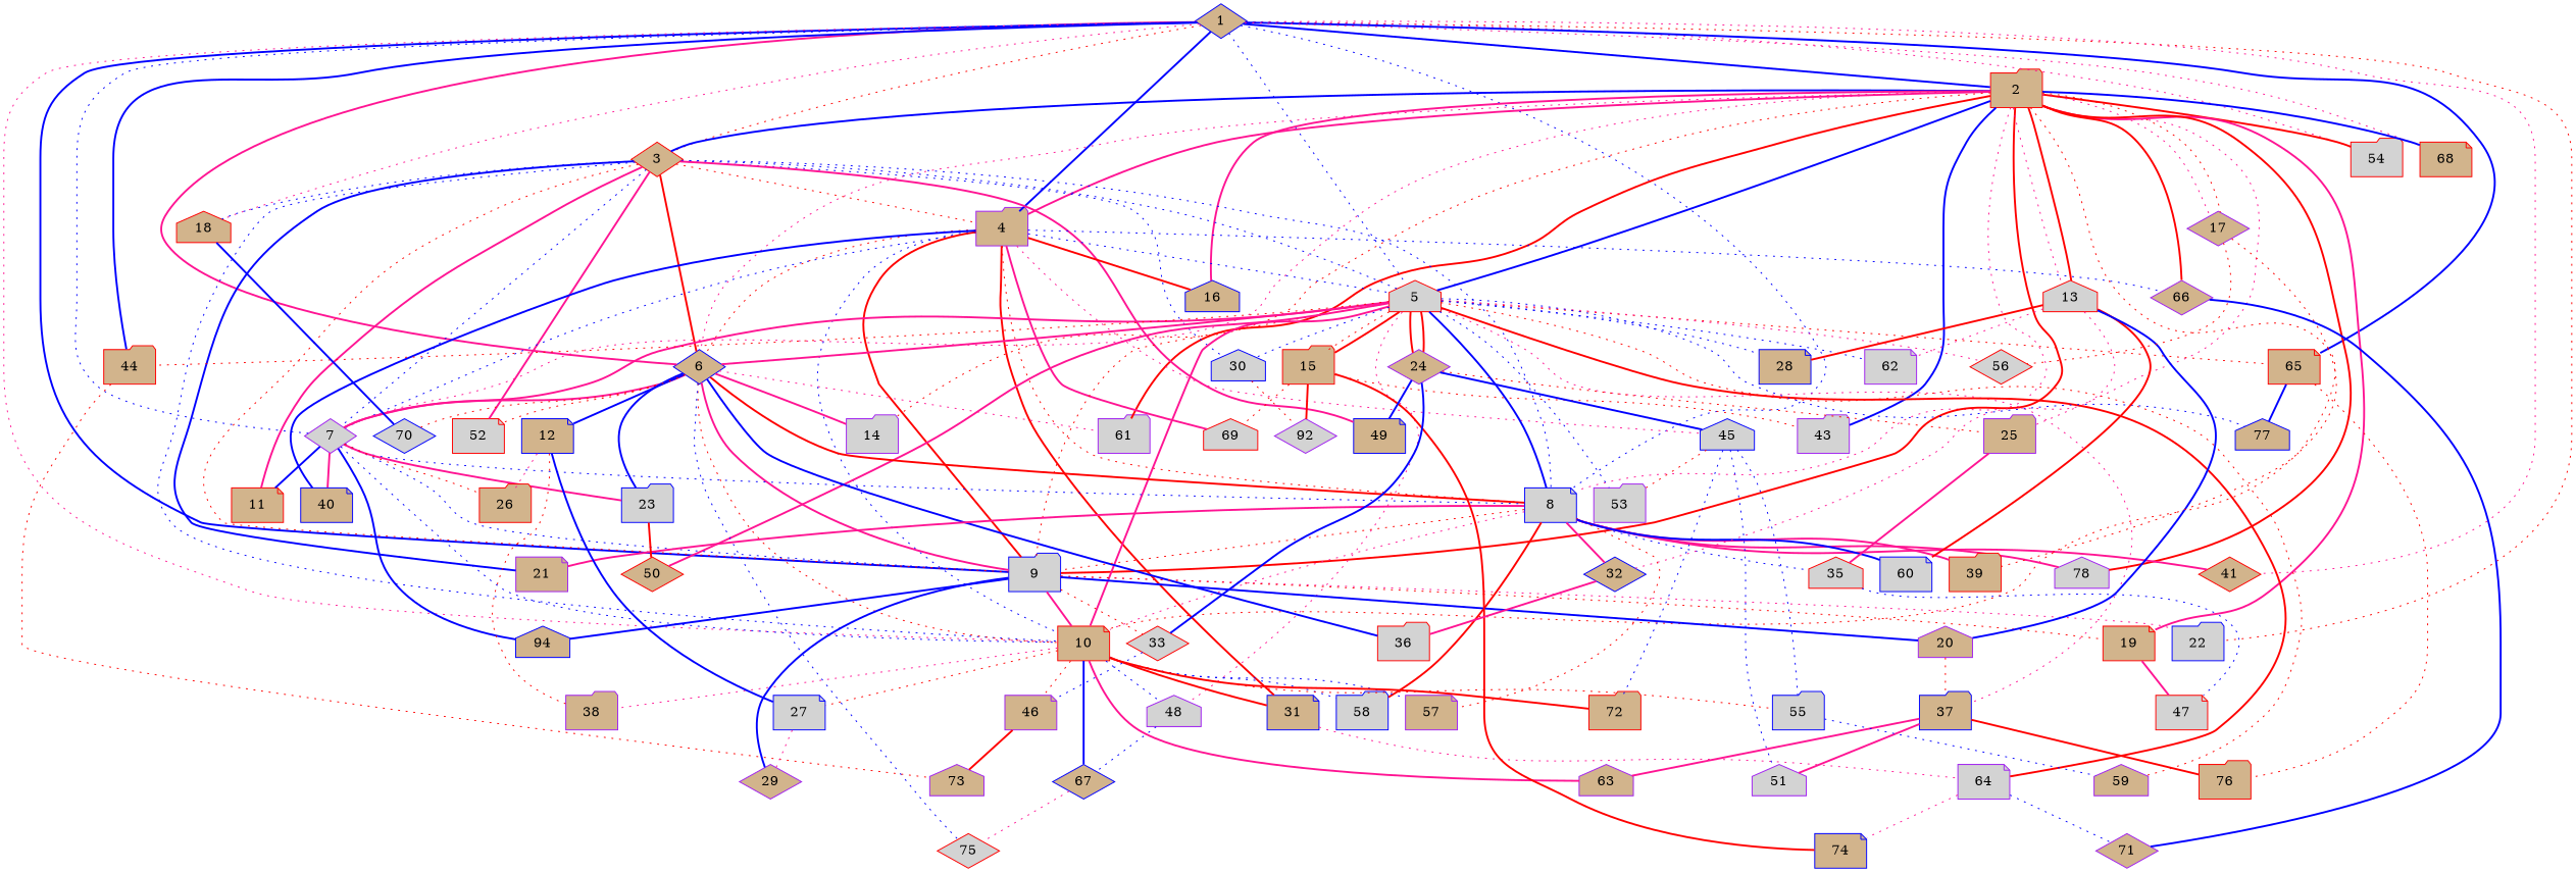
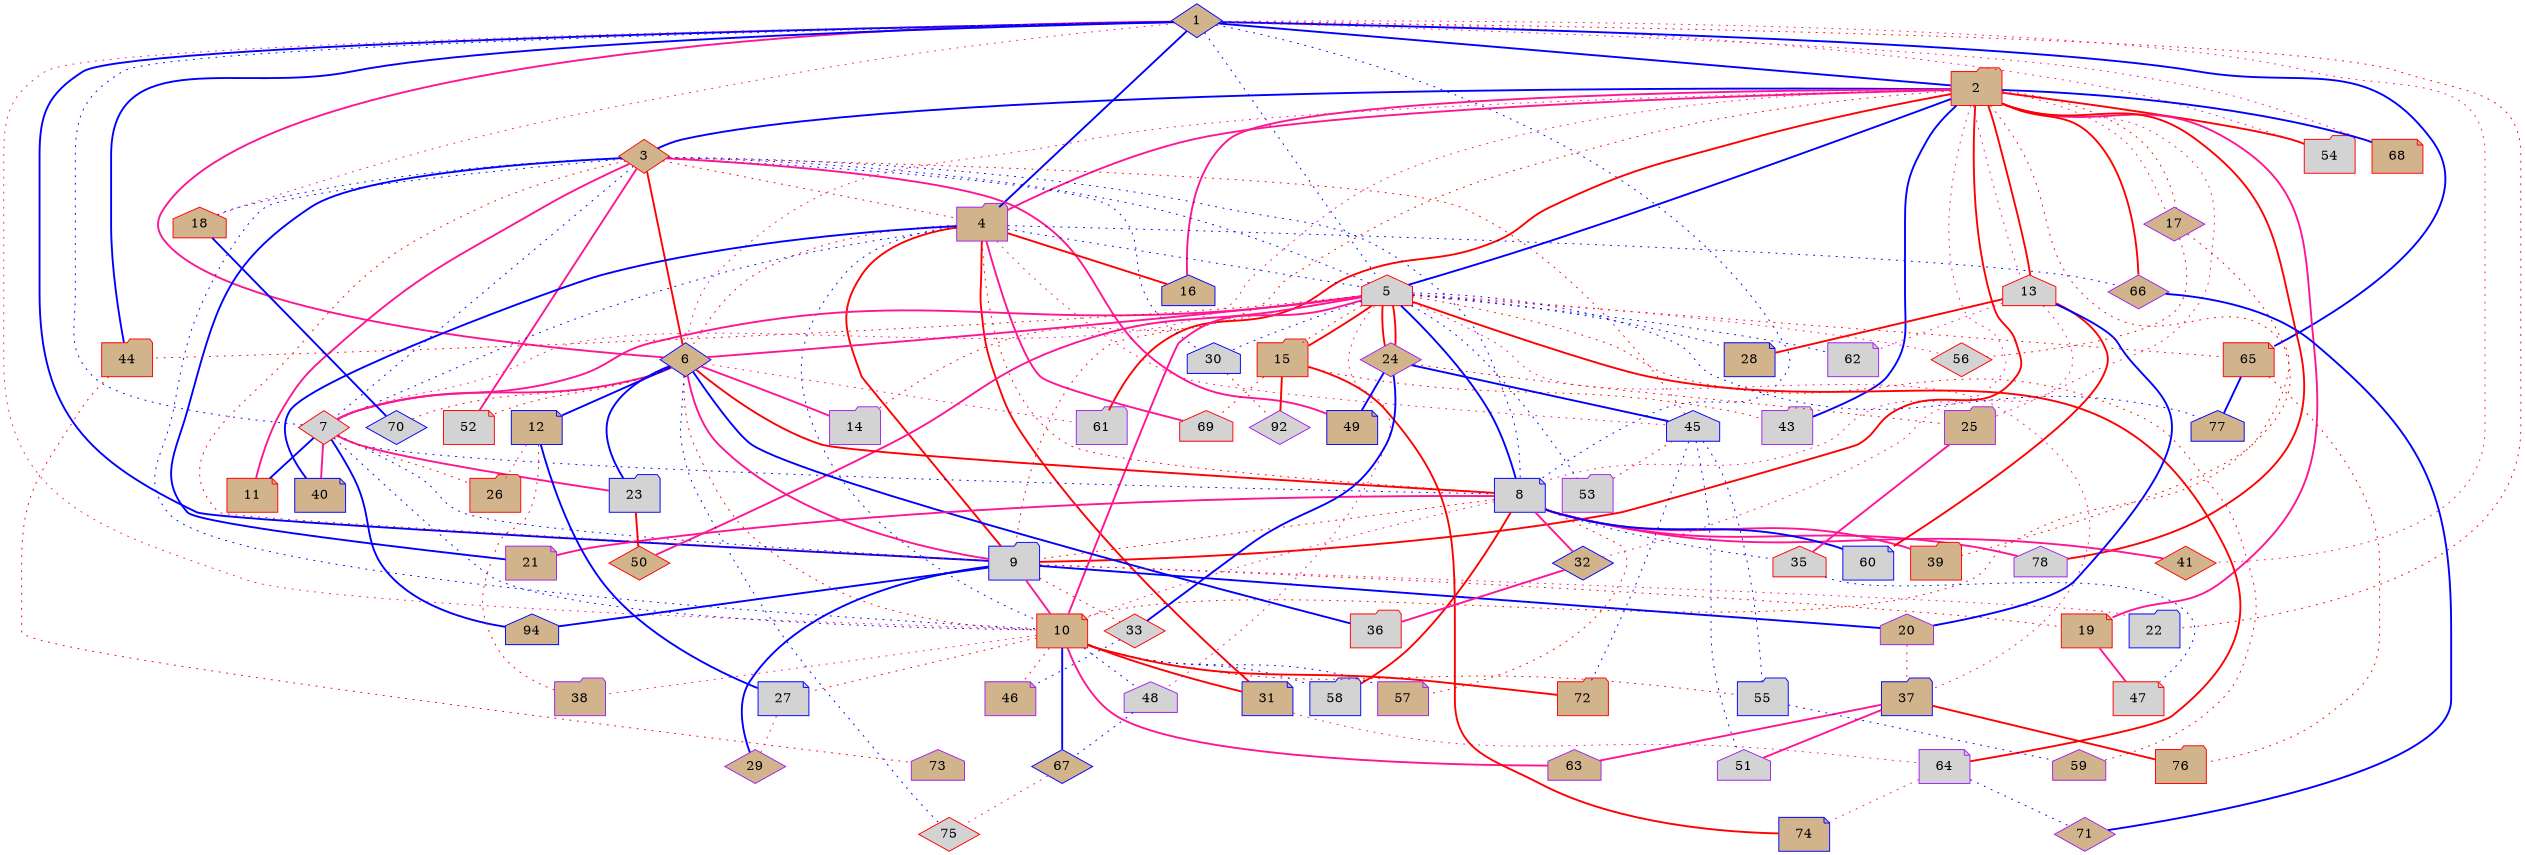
  graph {
    node [color=red fillcolor=tan shape=folder style=filled]
    edge [color=blue style=dotted]
    1 [color=blue shape=diamond]
    2
    3 [shape=diamond]
    4 [color=purple]
    5 [fillcolor=lightgrey shape=house]
    6 [color=blue shape=diamond]
-   7 [color=purple fillcolor=lightgrey shape=diamond]
+   7 [fillcolor=lightgrey shape=diamond]
    8 [color=blue fillcolor=lightgrey shape=note]
    9 [color=blue fillcolor=lightgrey]
    10 [shape=note]
    18 [shape=house]
    22 [color=blue fillcolor=lightgrey]
    41 [shape=diamond]
    44
    54 [fillcolor=lightgrey]
    65 [shape=note]
    68 [shape=note]
    13 [fillcolor=lightgrey shape=house]
    14 [color=purple fillcolor=lightgrey]
    16 [color=blue shape=house]
    17 [color=purple shape=diamond]
    19 [shape=note]
    25 [color=purple]
    43 [color=purple fillcolor=lightgrey]
    61 [color=purple fillcolor=lightgrey]
    66 [color=purple shape=diamond]
    78 [color=purple fillcolor=lightgrey shape=house]
    11 [shape=note]
    21 [color=purple shape=note]
    30 [color=blue fillcolor=lightgrey shape=house]
    49 [color=blue shape=note]
    52 [fillcolor=lightgrey shape=note]
    31 [color=blue shape=note]
    40 [color=blue shape=note]
    45 [color=blue fillcolor=lightgrey shape=house]
    69 [fillcolor=lightgrey shape=house]
    15
    24 [color=purple shape=diamond]
    28 [color=blue shape=note]
    37 [color=blue]
    48 [color=purple fillcolor=lightgrey shape=house]
    50 [shape=diamond]
    53 [color=purple fillcolor=lightgrey]
    56 [fillcolor=lightgrey shape=diamond]
    59 [color=purple shape=house]
    62 [color=purple fillcolor=lightgrey shape=note]
    64 [color=purple fillcolor=lightgrey shape=note]
    77 [color=blue shape=house]
    12 [color=blue shape=note]
    23 [color=blue fillcolor=lightgrey]
    36 [fillcolor=lightgrey]
    70 [color=blue fillcolor=lightgrey shape=diamond]
    75 [fillcolor=lightgrey shape=diamond]
    26
    n55 [color=blue label=94 shape=house]
    32 [color=blue shape=diamond]
    35 [fillcolor=lightgrey shape=house]
    39
    57 [color=purple shape=note]
    58 [color=blue fillcolor=lightgrey]
    60 [color=blue fillcolor=lightgrey shape=note]
    20 [color=purple shape=house]
    29 [color=purple shape=diamond]
    33 [fillcolor=lightgrey shape=diamond]
    27 [color=blue fillcolor=lightgrey shape=note]
    38 [color=purple]
    46 [color=purple shape=note]
    55 [color=blue fillcolor=lightgrey]
    63 [color=purple shape=house]
    67 [color=blue shape=diamond]
    72
    73 [color=purple shape=house]
    76
    47 [fillcolor=lightgrey shape=note]
    71 [color=purple shape=diamond]
    n76 [color=purple fillcolor=lightgrey label=92 shape=diamond]
    51 [color=purple fillcolor=lightgrey shape=house]
    74 [color=blue shape=note]
    1 -- 2 [style=bold]
-   1 -- 3 [color=red]
+   45 -- 3 [color=red]
    1 -- 4 [style=bold]
    1 -- 5
    1 -- 6 [color=deeppink style=bold]
    1 -- 7
    1 -- 8
    1 -- 9 [style=bold]
    1 -- 10 [color=deeppink]
    1 -- 18 [color=deeppink]
    1 -- 22 [color=red]
    1 -- 41 [color=deeppink]
    1 -- 44 [style=bold]
    1 -- 54 [color=deeppink]
    1 -- 65 [style=bold]
    1 -- 68 [color=deeppink]
    2 -- 3 [style=bold]
    2 -- 4 [color=deeppink style=bold]
    2 -- 5 [style=bold]
    2 -- 6 [color=deeppink]
    2 -- 7 [color=deeppink]
    2 -- 8 [color=deeppink]
    2 -- 9 [color=red style=bold]
    2 -- 10 [color=red]
    2 -- 54 [color=red style=bold]
    2 -- 68 [style=bold]
    2 -- 13 [color=deeppink]
    2 -- 13 [color=red style=bold]
    2 -- 14 [color=red]
    2 -- 16 [color=deeppink style=bold]
    2 -- 17 [color=deeppink]
    2 -- 17 [color=red]
    2 -- 19 [color=deeppink style=bold]
    2 -- 25 [color=deeppink]
    2 -- 43 [style=bold]
    2 -- 61 [color=red style=bold]
    2 -- 66 [color=red style=bold]
    2 -- 78 [color=red style=bold]
    3 -- 4 [color=red]
    3 -- 5
    3 -- 6 [color=red style=bold]
    3 -- 7
    3 -- 8
    3 -- 9 [color=red]
    3 -- 10
    3 -- 18
    3 -- 11 [color=deeppink style=bold]
    3 -- 21 [style=bold]
    3 -- 30
    3 -- 49 [color=deeppink style=bold]
    3 -- 52 [color=deeppink style=bold]
    4 -- 5
    4 -- 6 [color=red]
    4 -- 7
    4 -- 8 [color=red]
    4 -- 9 [color=red style=bold]
    4 -- 10
    4 -- 16 [color=red style=bold]
    4 -- 66
    4 -- 31 [color=red style=bold]
    4 -- 40 [style=bold]
    4 -- 45 [color=deeppink]
    4 -- 69 [color=deeppink style=bold]
    5 -- 6 [color=deeppink style=bold]
    5 -- 7 [color=deeppink style=bold]
    5 -- 8 [style=bold]
    5 -- 9 [color=red]
    5 -- 10 [color=deeppink style=bold]
    5 -- 44 [color=red]
    5 -- 65 [color=red]
    5 -- 30
    5 -- 15 [color=red]
    5 -- 15 [color=red style=bold]
    5 -- 24 [color=red style=bold]
    5 -- 24 [color=red style=bold]
    5 -- 28
    5 -- 37 [color=deeppink]
    5 -- 48 [color=deeppink]
    5 -- 50 [color=deeppink style=bold]
    5 -- 53
    5 -- 56 [color=deeppink]
    5 -- 59 [color=red]
    5 -- 62
    5 -- 64 [color=red style=bold]
    5 -- 77
    6 -- 7 [color=deeppink style=bold]
    6 -- 8 [color=red style=bold]
    6 -- 9 [color=deeppink style=bold]
    6 -- 10 [color=red]
    6 -- 14 [color=deeppink style=bold]
    6 -- 61 [color=deeppink]
    6 -- 52 [color=red]
    6 -- 12 [style=bold]
    6 -- 23 [style=bold]
    6 -- 36 [style=bold]
    6 -- 70 [color=red]
    6 -- 75
    7 -- 8
    7 -- 9
    7 -- 10
    7 -- 11 [style=bold]
    7 -- 40 [color=deeppink style=bold]
    7 -- 23 [color=deeppink style=bold]
    7 -- 26 [color=red]
    7 -- n55 [style=bold]
    8 -- 9 [color=red]
    8 -- 10 [color=deeppink]
    8 -- 41 [color=deeppink style=bold]
    8 -- 78 [color=deeppink style=bold]
    8 -- 21 [color=deeppink style=bold]
    8 -- 32 [color=deeppink style=bold]
    8 -- 35
    8 -- 39 [color=deeppink style=bold]
    8 -- 57 [color=red]
    8 -- 58 [color=red style=bold]
    8 -- 60 [style=bold]
    9 -- 10 [color=deeppink style=bold]
    9 -- 22 [color=deeppink]
    9 -- 19 [color=red]
    9 -- n55 [style=bold]
    9 -- 20 [style=bold]
    9 -- 29 [style=bold]
    9 -- 33 [color=red]
    10 -- 31 [color=red style=bold]
    10 -- 48
    10 -- 57
    10 -- 58
    10 -- 27 [color=red]
    10 -- 38 [color=deeppink]
    10 -- 46 [color=red]
    10 -- 55 [color=red]
    10 -- 63 [color=deeppink style=bold]
    10 -- 67 [style=bold]
    10 -- 72 [color=red style=bold]
    18 -- 70 [style=bold]
    44 -- 73 [color=red]
    65 -- 77 [style=bold]
    65 -- 76 [color=red]
    13 -- 28 [color=red style=bold]
    13 -- 62 [color=deeppink]
    13 -- 32 [color=deeppink]
    13 -- 60 [color=red style=bold]
    13 -- 20 [style=bold]
    17 -- 56 [color=red]
    17 -- 39 [color=red]
    19 -- 47 [color=deeppink style=bold]
    25 -- 35 [color=deeppink style=bold]
    66 -- 71 [style=bold]
    30 -- n76 [color=red]
    31 -- 64 [color=deeppink]
    45 -- 53 [color=red]
    45 -- 55
    45 -- 72
    45 -- 51
    15 -- 43 [color=red]
    15 -- 69 [color=red]
    15 -- n76 [color=red style=bold]
    15 -- 74 [color=red style=bold]
    24 -- 25 [color=red]
    24 -- 49 [style=bold]
    24 -- 45 [style=bold]
    24 -- 33 [style=bold]
    37 -- 63 [color=deeppink style=bold]
    37 -- 76 [color=red style=bold]
    37 -- 51 [color=deeppink style=bold]
    48 -- 67
    64 -- 71
    64 -- 74 [color=deeppink]
    12 -- 26 [color=deeppink]
    12 -- 27 [style=bold]
    12 -- 38 [color=red]
    23 -- 50 [color=red style=bold]
    32 -- 36 [color=deeppink style=bold]
    35 -- 47
    20 -- 37 [color=red]
    33 -- 46
    27 -- 29 [color=deeppink]
-   46 -- 73 [color=red style=bold]
    55 -- 59
    67 -- 75 [color=deeppink]
  }
